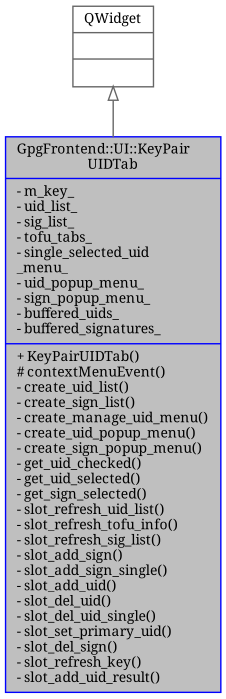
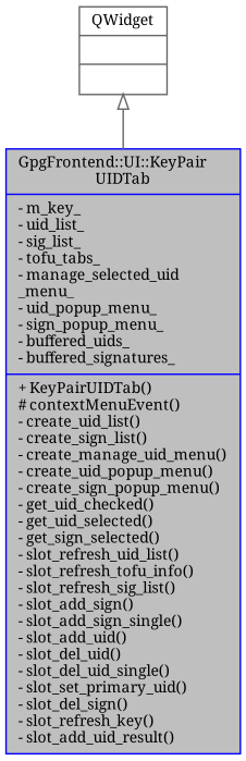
  digraph {
    fontname="Noto Serif"
    node [fontname="Noto Serif" fontsize=10 shape=record style=filled]
-   n1 [color=blue fillcolor=grey75 fontcolor=black height=0.2 label="{GpgFrontend::UI::KeyPair\lUIDTab\n|- m_key_\l- uid_list_\l- sig_list_\l- tofu_tabs_\l- single_selected_uid\l_menu_\l- uid_popup_menu_\l- sign_popup_menu_\l- buffered_uids_\l- buffered_signatures_\l|+ KeyPairUIDTab()\l# contextMenuEvent()\l- create_uid_list()\l- create_sign_list()\l- create_manage_uid_menu()\l- create_uid_popup_menu()\l- create_sign_popup_menu()\l- get_uid_checked()\l- get_uid_selected()\l- get_sign_selected()\l- slot_refresh_uid_list()\l- slot_refresh_tofu_info()\l- slot_refresh_sig_list()\l- slot_add_sign()\l- slot_add_sign_single()\l- slot_add_uid()\l- slot_del_uid()\l- slot_del_uid_single()\l- slot_set_primary_uid()\l- slot_del_sign()\l- slot_refresh_key()\l- slot_add_uid_result()\l}" width=0.4]
+   n1 [color=blue fillcolor=grey75 fontcolor=black height=0.2 label="{GpgFrontend::UI::KeyPair\lUIDTab\n|- m_key_\l- uid_list_\l- sig_list_\l- tofu_tabs_\l- manage_selected_uid\l_menu_\l- uid_popup_menu_\l- sign_popup_menu_\l- buffered_uids_\l- buffered_signatures_\l|+ KeyPairUIDTab()\l# contextMenuEvent()\l- create_uid_list()\l- create_sign_list()\l- create_manage_uid_menu()\l- create_uid_popup_menu()\l- create_sign_popup_menu()\l- get_uid_checked()\l- get_uid_selected()\l- get_sign_selected()\l- slot_refresh_uid_list()\l- slot_refresh_tofu_info()\l- slot_refresh_sig_list()\l- slot_add_sign()\l- slot_add_sign_single()\l- slot_add_uid()\l- slot_del_uid()\l- slot_del_uid_single()\l- slot_set_primary_uid()\l- slot_del_sign()\l- slot_refresh_key()\l- slot_add_uid_result()\l}" width=0.4]
    n2 [color=gray40 fillcolor=white height=0.2 label="{QWidget\n||}" width=0.4]
    n2 -> n1 [arrowtail=onormal color=gray40 dir=back fontname="Noto Serif" fontsize=10 labelfontname=Helvetica labelfontsize=10 style=solid]
  }
